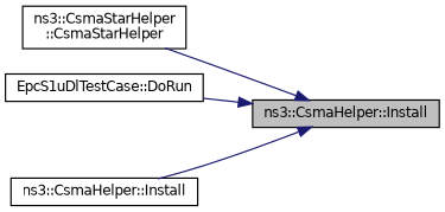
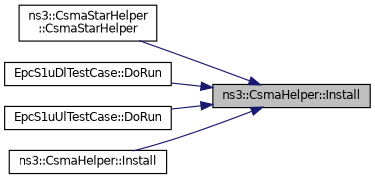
  digraph {
    rankdir=RL
    node [color=black fillcolor=white fontname=Helvetica fontsize=10 shape=record style=filled]
    edge [color=midnightblue dir=back fontname=Helvetica fontsize=10 labelfontname=Helvetica labelfontsize=10 style=solid]
    n1 [fillcolor=grey75 fontcolor=black height=0.2 label="ns3::CsmaHelper::Install" width=0.4]
    n2 [height=0.2 label="ns3::CsmaStarHelper\l::CsmaStarHelper" width=0.4]
    n3 [height=0.2 label="EpcS1uDlTestCase::DoRun" width=0.4]
+   n4 [height=0.2 label="EpcS1uUlTestCase::DoRun" width=0.4]
    n5 [height=0.2 label="ns3::CsmaHelper::Install" width=0.4]
    n1 -> n2
    n1 -> n3
+   n1 -> n4
    n1 -> n5
  }
